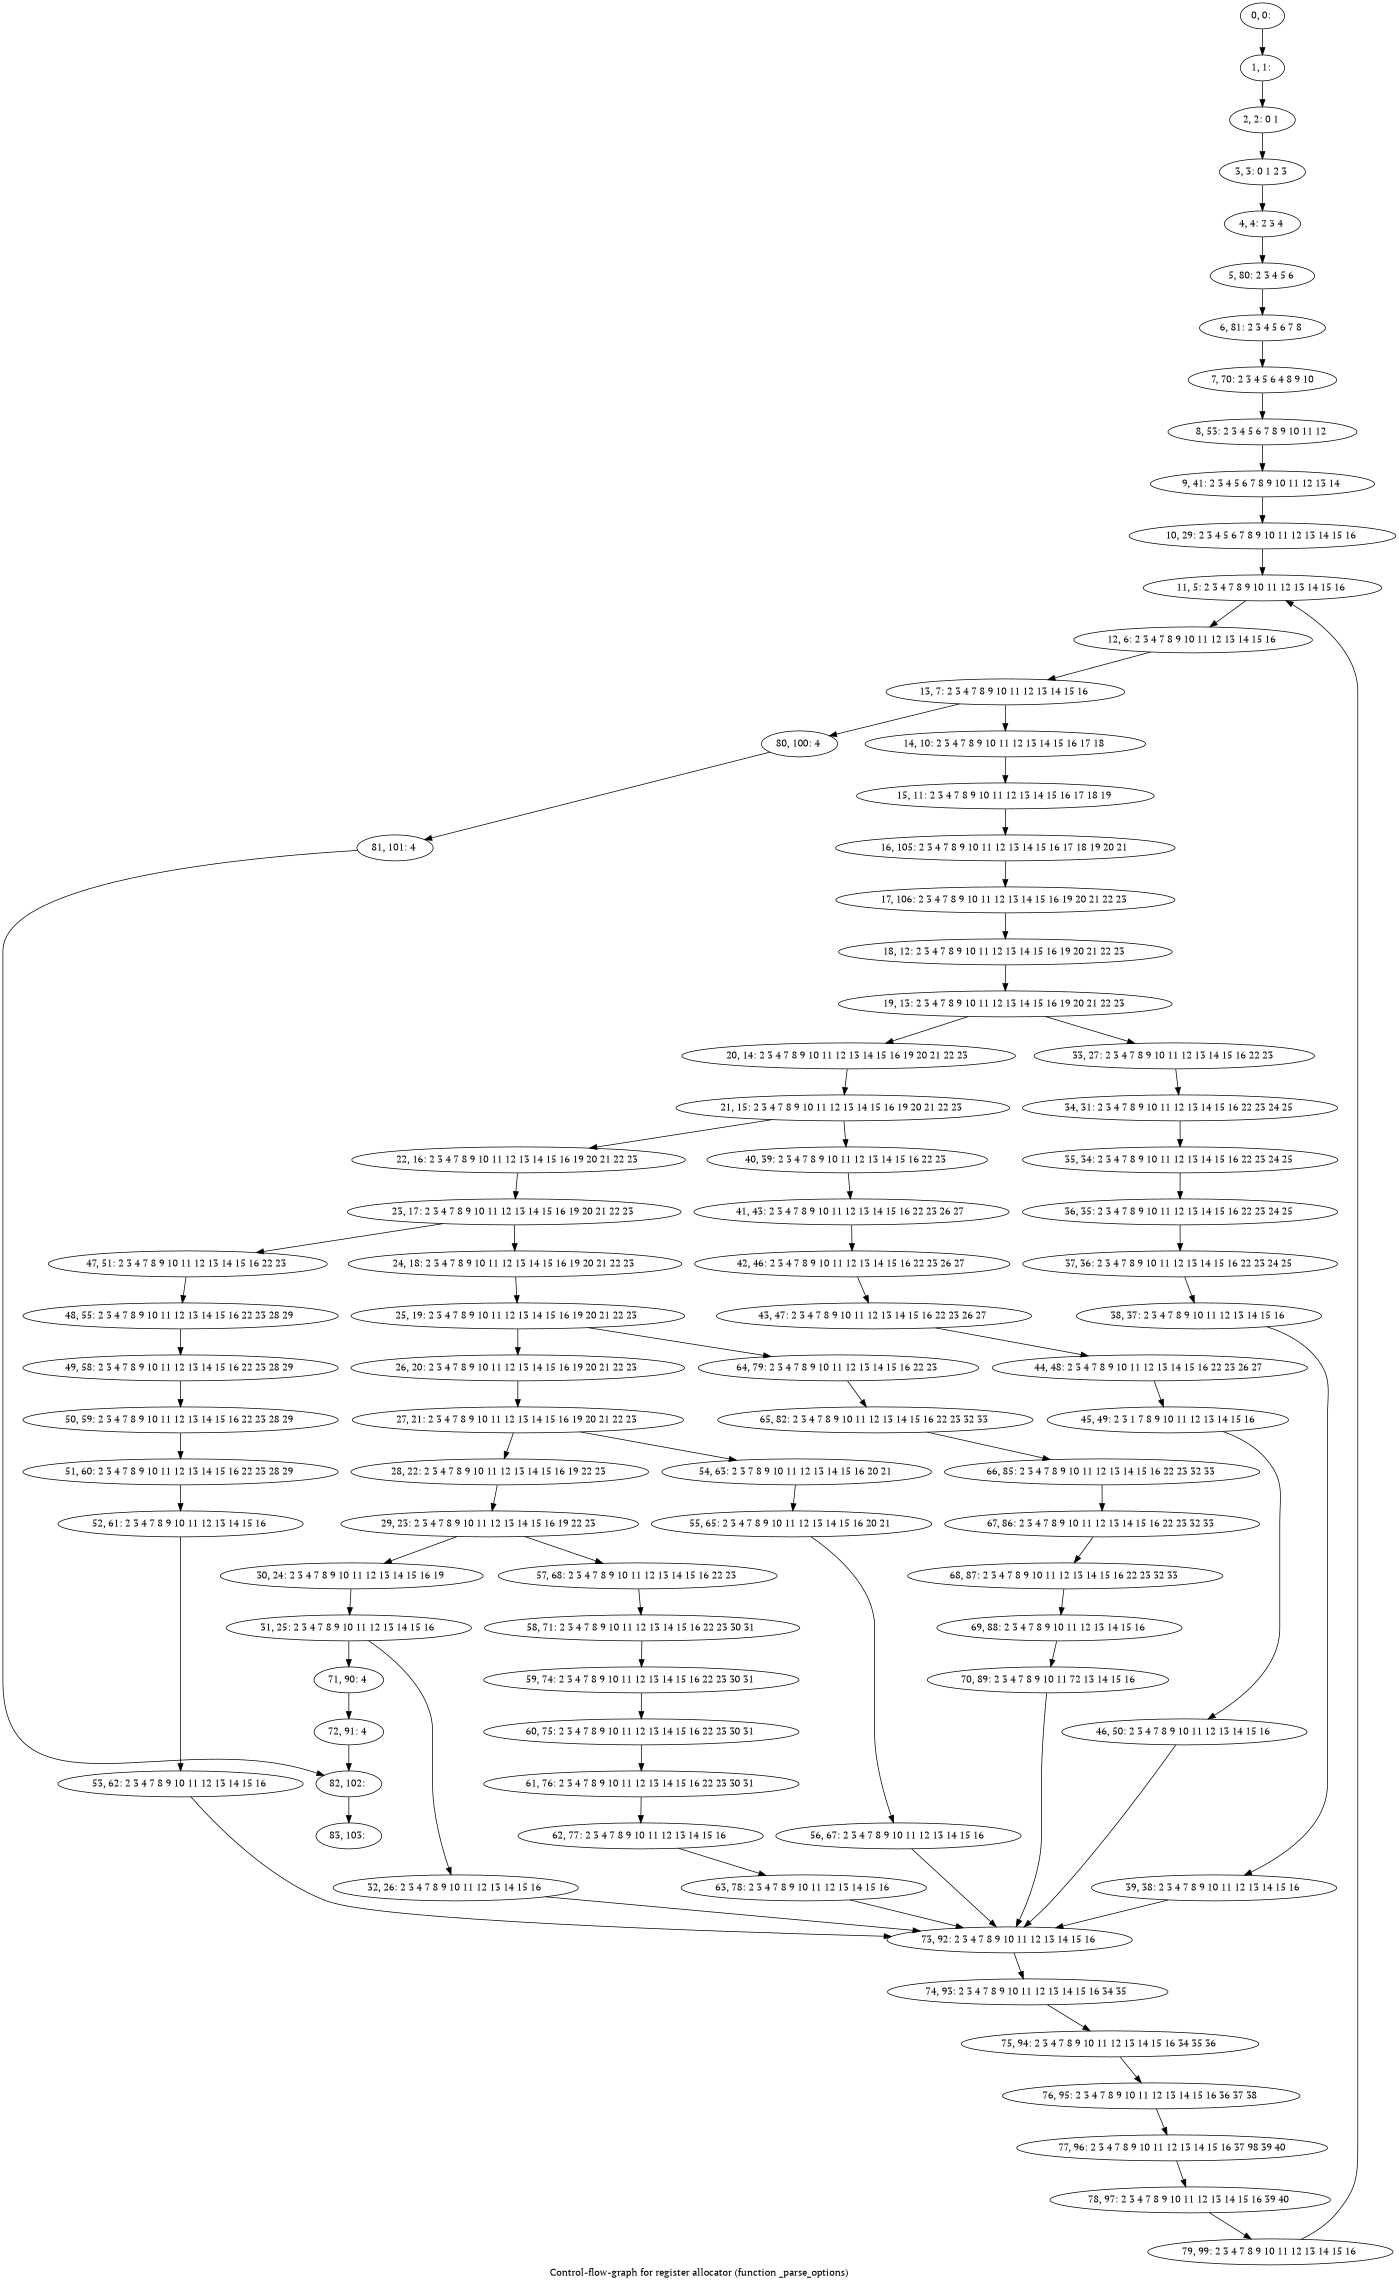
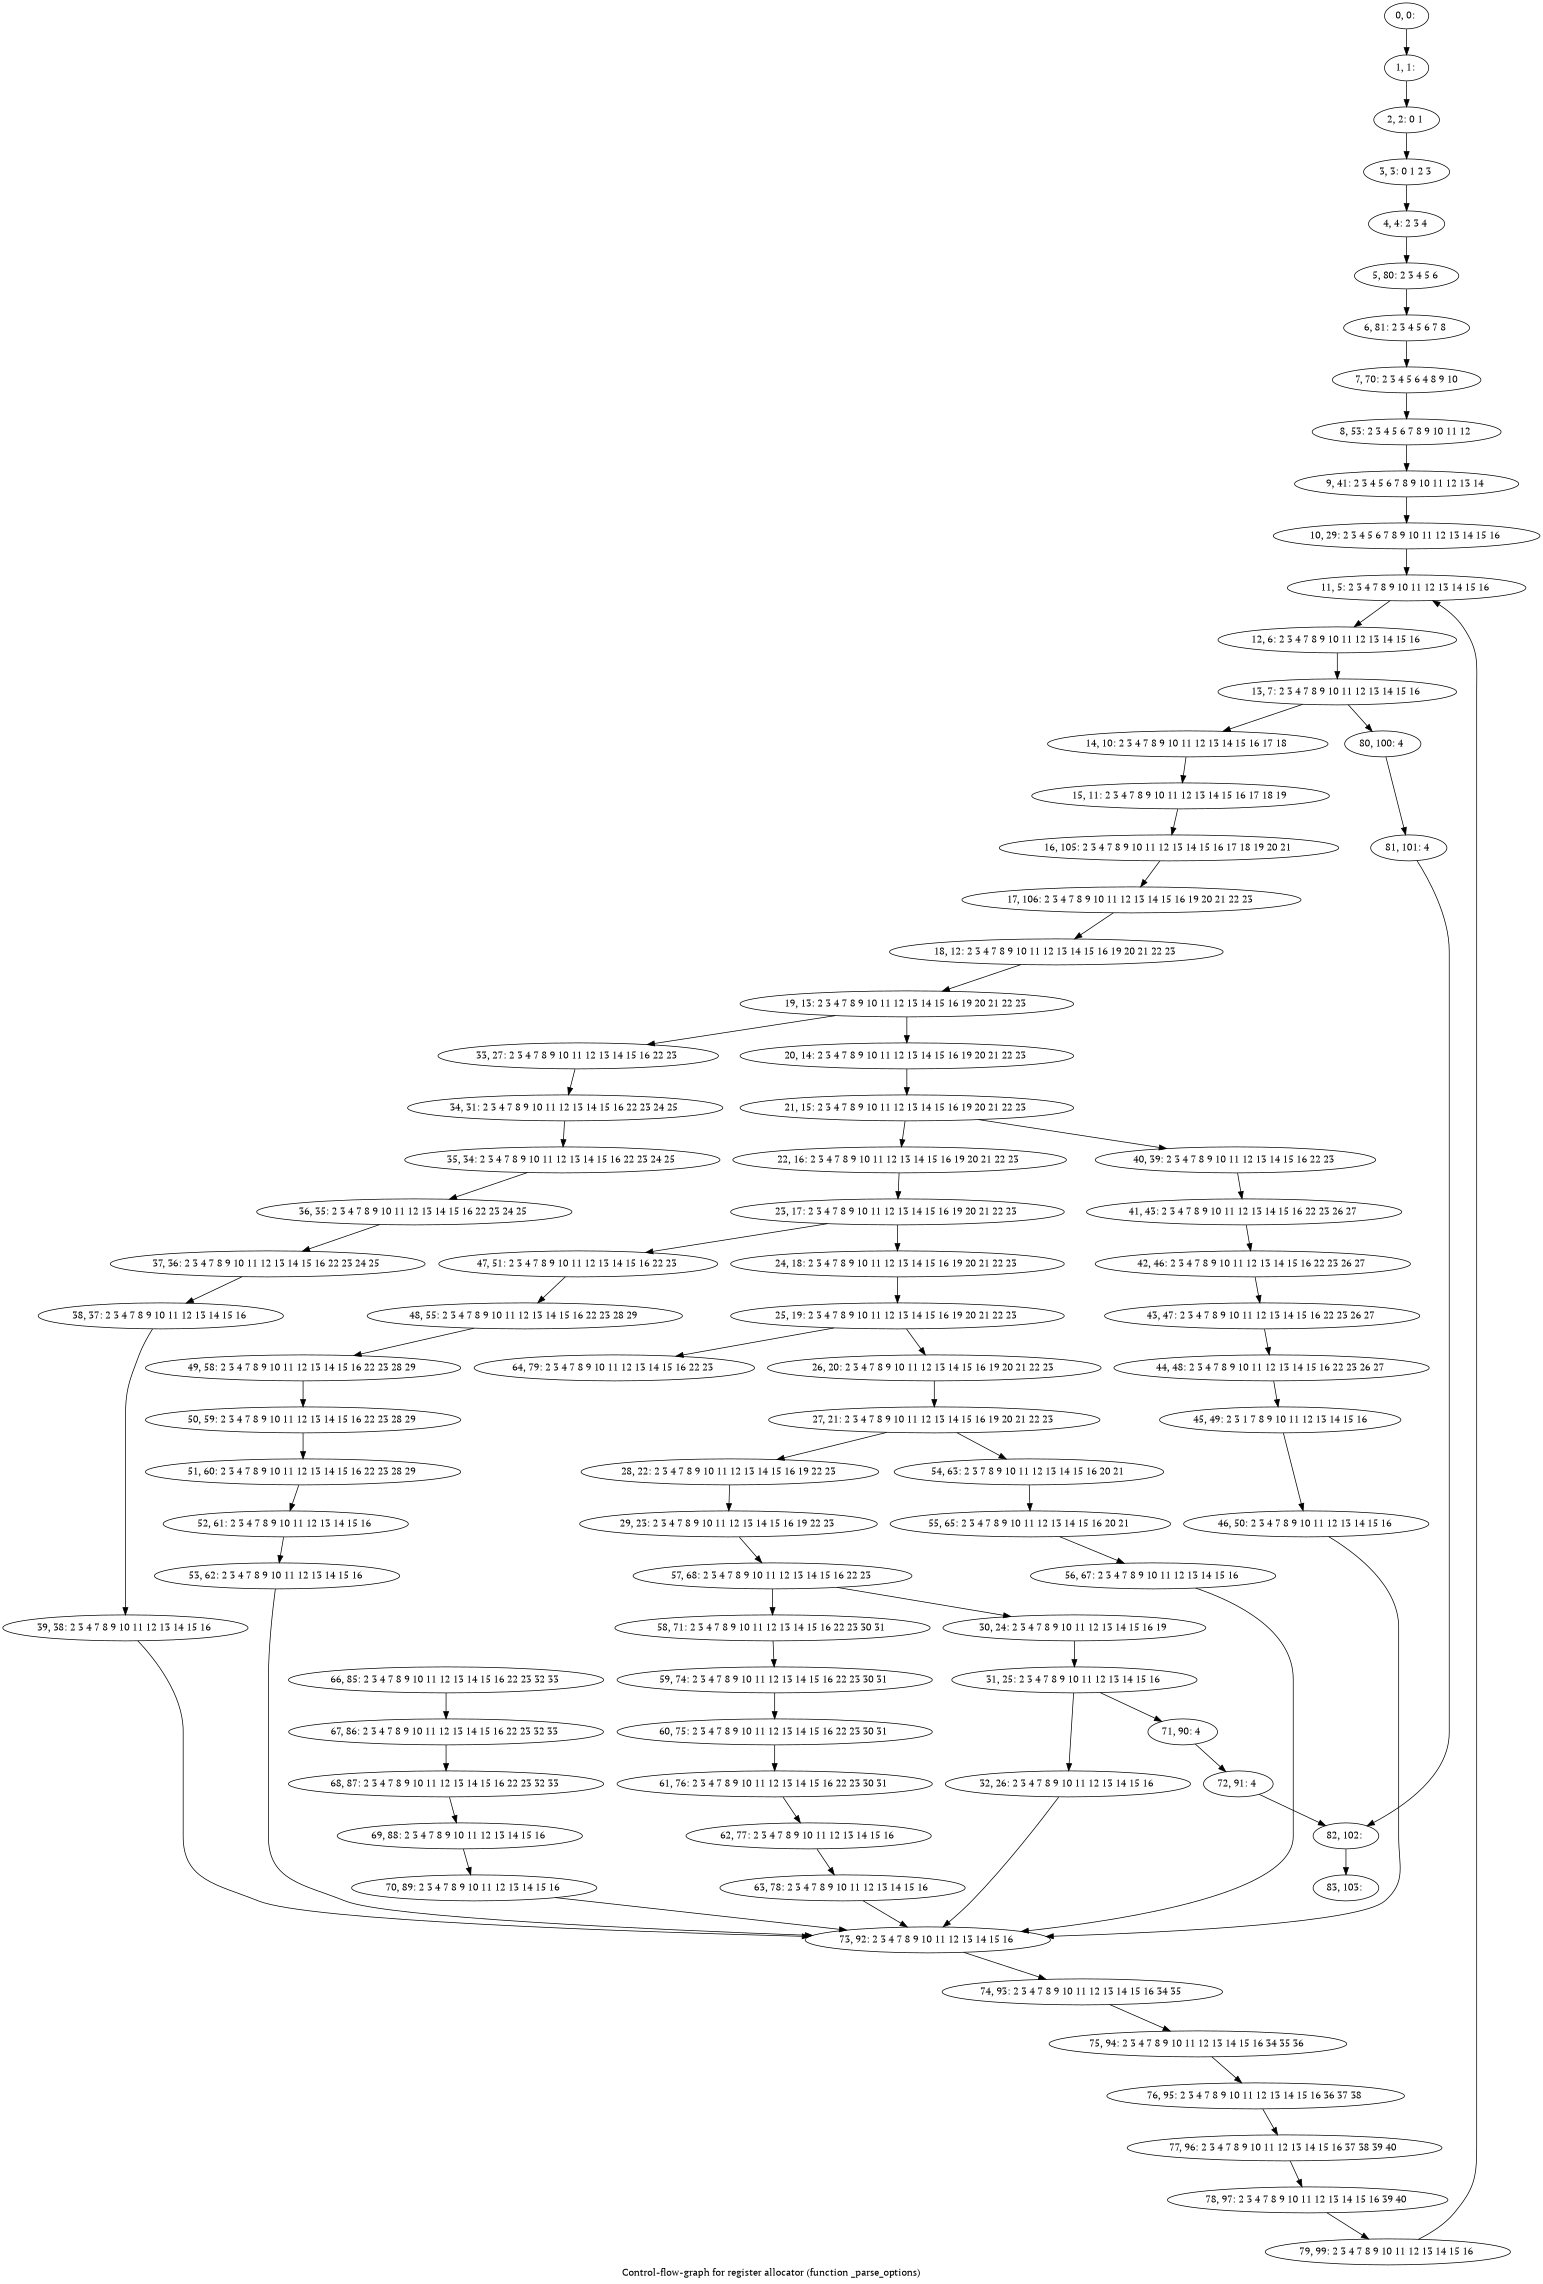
  digraph {
    fontname="PT Serif"
    label="Control-flow-graph for register allocator (function _parse_options)"
    node [fontname="PT Serif"]
    edge [fontname="PT Serif"]
    n1 [label="0, 0: "]
    n2 [label="1, 1: "]
    n3 [label="2, 2: 0 1 "]
    n4 [label="3, 3: 0 1 2 3 "]
    n5 [label="4, 4: 2 3 4 "]
    n6 [label="5, 80: 2 3 4 5 6 "]
    n7 [label="6, 81: 2 3 4 5 6 7 8 "]
    n8 [label="7, 70: 2 3 4 5 6 4 8 9 10"]
    n9 [label="8, 53: 2 3 4 5 6 7 8 9 10 11 12 "]
    n10 [label="9, 41: 2 3 4 5 6 7 8 9 10 11 12 13 14 "]
    n11 [label="10, 29: 2 3 4 5 6 7 8 9 10 11 12 13 14 15 16 "]
    n12 [label="11, 5: 2 3 4 7 8 9 10 11 12 13 14 15 16 "]
    n13 [label="12, 6: 2 3 4 7 8 9 10 11 12 13 14 15 16 "]
    n14 [label="13, 7: 2 3 4 7 8 9 10 11 12 13 14 15 16 "]
    n15 [label="14, 10: 2 3 4 7 8 9 10 11 12 13 14 15 16 17 18 "]
    n16 [label="80, 100: 4 "]
    n17 [label="15, 11: 2 3 4 7 8 9 10 11 12 13 14 15 16 17 18 19 "]
    n18 [label="81, 101: 4 "]
    n19 [label="16, 105: 2 3 4 7 8 9 10 11 12 13 14 15 16 17 18 19 20 21 "]
    n20 [label="17, 106: 2 3 4 7 8 9 10 11 12 13 14 15 16 19 20 21 22 23 "]
    n21 [label="18, 12: 2 3 4 7 8 9 10 11 12 13 14 15 16 19 20 21 22 23 "]
    n22 [label="19, 13: 2 3 4 7 8 9 10 11 12 13 14 15 16 19 20 21 22 23 "]
    n23 [label="20, 14: 2 3 4 7 8 9 10 11 12 13 14 15 16 19 20 21 22 23 "]
    n24 [label="33, 27: 2 3 4 7 8 9 10 11 12 13 14 15 16 22 23 "]
    n25 [label="21, 15: 2 3 4 7 8 9 10 11 12 13 14 15 16 19 20 21 22 23 "]
    n26 [label="34, 31: 2 3 4 7 8 9 10 11 12 13 14 15 16 22 23 24 25 "]
    n27 [label="22, 16: 2 3 4 7 8 9 10 11 12 13 14 15 16 19 20 21 22 23 "]
    n28 [label="40, 39: 2 3 4 7 8 9 10 11 12 13 14 15 16 22 23 "]
    n29 [label="23, 17: 2 3 4 7 8 9 10 11 12 13 14 15 16 19 20 21 22 23 "]
    n30 [label="41, 43: 2 3 4 7 8 9 10 11 12 13 14 15 16 22 23 26 27 "]
    n31 [label="24, 18: 2 3 4 7 8 9 10 11 12 13 14 15 16 19 20 21 22 23 "]
    n32 [label="47, 51: 2 3 4 7 8 9 10 11 12 13 14 15 16 22 23 "]
    n33 [label="25, 19: 2 3 4 7 8 9 10 11 12 13 14 15 16 19 20 21 22 23 "]
    n34 [label="48, 55: 2 3 4 7 8 9 10 11 12 13 14 15 16 22 23 28 29 "]
    n35 [label="26, 20: 2 3 4 7 8 9 10 11 12 13 14 15 16 19 20 21 22 23 "]
    n36 [label="64, 79: 2 3 4 7 8 9 10 11 12 13 14 15 16 22 23 "]
    n37 [label="27, 21: 2 3 4 7 8 9 10 11 12 13 14 15 16 19 20 21 22 23 "]
-   n38 [label="65, 82: 2 3 4 7 8 9 10 11 12 13 14 15 16 22 23 32 33 "]
    n39 [label="28, 22: 2 3 4 7 8 9 10 11 12 13 14 15 16 19 22 23 "]
    n40 [label="54, 63: 2 3 7 8 9 10 11 12 13 14 15 16 20 21 "]
    n41 [label="29, 23: 2 3 4 7 8 9 10 11 12 13 14 15 16 19 22 23 "]
    n42 [label="55, 65: 2 3 4 7 8 9 10 11 12 13 14 15 16 20 21 "]
    n43 [label="30, 24: 2 3 4 7 8 9 10 11 12 13 14 15 16 19 "]
    n44 [label="57, 68: 2 3 4 7 8 9 10 11 12 13 14 15 16 22 23 "]
    n45 [label="31, 25: 2 3 4 7 8 9 10 11 12 13 14 15 16 "]
    n46 [label="58, 71: 2 3 4 7 8 9 10 11 12 13 14 15 16 22 23 30 31 "]
    n47 [label="32, 26: 2 3 4 7 8 9 10 11 12 13 14 15 16 "]
    n48 [label="71, 90: 4 "]
    n49 [label="73, 92: 2 3 4 7 8 9 10 11 12 13 14 15 16 "]
    n50 [label="72, 91: 4 "]
    n51 [label="74, 93: 2 3 4 7 8 9 10 11 12 13 14 15 16 34 35 "]
    n52 [label="35, 34: 2 3 4 7 8 9 10 11 12 13 14 15 16 22 23 24 25 "]
    n53 [label="36, 35: 2 3 4 7 8 9 10 11 12 13 14 15 16 22 23 24 25 "]
    n54 [label="37, 36: 2 3 4 7 8 9 10 11 12 13 14 15 16 22 23 24 25 "]
    n55 [label="38, 37: 2 3 4 7 8 9 10 11 12 13 14 15 16 "]
    n56 [label="39, 38: 2 3 4 7 8 9 10 11 12 13 14 15 16 "]
    n57 [label="42, 46: 2 3 4 7 8 9 10 11 12 13 14 15 16 22 23 26 27 "]
    n58 [label="43, 47: 2 3 4 7 8 9 10 11 12 13 14 15 16 22 23 26 27 "]
    n59 [label="44, 48: 2 3 4 7 8 9 10 11 12 13 14 15 16 22 23 26 27 "]
    n60 [label="45, 49: 2 3 1 7 8 9 10 11 12 13 14 15 16"]
    n61 [label="46, 50: 2 3 4 7 8 9 10 11 12 13 14 15 16 "]
    n62 [label="49, 58: 2 3 4 7 8 9 10 11 12 13 14 15 16 22 23 28 29 "]
    n63 [label="50, 59: 2 3 4 7 8 9 10 11 12 13 14 15 16 22 23 28 29 "]
    n64 [label="51, 60: 2 3 4 7 8 9 10 11 12 13 14 15 16 22 23 28 29 "]
    n65 [label="52, 61: 2 3 4 7 8 9 10 11 12 13 14 15 16 "]
    n66 [label="53, 62: 2 3 4 7 8 9 10 11 12 13 14 15 16 "]
    n67 [label="56, 67: 2 3 4 7 8 9 10 11 12 13 14 15 16 "]
    n68 [label="59, 74: 2 3 4 7 8 9 10 11 12 13 14 15 16 22 23 30 31 "]
    n69 [label="60, 75: 2 3 4 7 8 9 10 11 12 13 14 15 16 22 23 30 31 "]
    n70 [label="61, 76: 2 3 4 7 8 9 10 11 12 13 14 15 16 22 23 30 31 "]
    n71 [label="62, 77: 2 3 4 7 8 9 10 11 12 13 14 15 16 "]
    n72 [label="63, 78: 2 3 4 7 8 9 10 11 12 13 14 15 16 "]
    n73 [label="66, 85: 2 3 4 7 8 9 10 11 12 13 14 15 16 22 23 32 33 "]
    n74 [label="67, 86: 2 3 4 7 8 9 10 11 12 13 14 15 16 22 23 32 33 "]
    n75 [label="68, 87: 2 3 4 7 8 9 10 11 12 13 14 15 16 22 23 32 33 "]
    n76 [label="69, 88: 2 3 4 7 8 9 10 11 12 13 14 15 16 "]
-   n77 [label="70, 89: 2 3 4 7 8 9 10 11 72 13 14 15 16"]
+   n77 [label="70, 89: 2 3 4 7 8 9 10 11 12 13 14 15 16 "]
    n78 [label="82, 102: "]
    n79 [label="83, 103: "]
    n80 [label="75, 94: 2 3 4 7 8 9 10 11 12 13 14 15 16 34 35 36 "]
    n81 [label="76, 95: 2 3 4 7 8 9 10 11 12 13 14 15 16 36 37 38 "]
-   n82 [label="77, 96: 2 3 4 7 8 9 10 11 12 13 14 15 16 37 98 39 40"]
+   n82 [label="77, 96: 2 3 4 7 8 9 10 11 12 13 14 15 16 37 38 39 40 "]
    n83 [label="78, 97: 2 3 4 7 8 9 10 11 12 13 14 15 16 39 40 "]
    n84 [label="79, 99: 2 3 4 7 8 9 10 11 12 13 14 15 16 "]
    n1 -> n2
    n2 -> n3
    n3 -> n4
    n4 -> n5
    n5 -> n6
    n6 -> n7
    n7 -> n8
    n8 -> n9
    n9 -> n10
    n10 -> n11
    n11 -> n12
    n12 -> n13
    n13 -> n14
    n14 -> n15
    n14 -> n16
    n15 -> n17
    n16 -> n18
    n17 -> n19
    n18 -> n78
    n19 -> n20
    n20 -> n21
    n21 -> n22
    n22 -> n23
    n22 -> n24
    n23 -> n25
    n24 -> n26
    n25 -> n27
    n25 -> n28
    n26 -> n52
    n27 -> n29
    n28 -> n30
    n29 -> n31
    n29 -> n32
    n30 -> n57
    n31 -> n33
    n32 -> n34
    n33 -> n35
    n33 -> n36
    n34 -> n62
    n35 -> n37
-   n36 -> n38
    n37 -> n39
    n37 -> n40
-   n38 -> n73
    n39 -> n41
    n40 -> n42
-   n41 -> n43
+   n44 -> n43
    n41 -> n44
    n42 -> n67
    n43 -> n45
    n44 -> n46
    n45 -> n47
    n45 -> n48
    n46 -> n68
    n47 -> n49
    n48 -> n50
    n49 -> n51
    n50 -> n78
    n51 -> n80
    n52 -> n53
    n53 -> n54
    n54 -> n55
    n55 -> n56
    n56 -> n49
    n57 -> n58
    n58 -> n59
    n59 -> n60
    n60 -> n61
    n61 -> n49
    n62 -> n63
    n63 -> n64
    n64 -> n65
    n65 -> n66
    n66 -> n49
    n67 -> n49
    n68 -> n69
    n69 -> n70
    n70 -> n71
    n71 -> n72
    n72 -> n49
    n73 -> n74
    n74 -> n75
    n75 -> n76
    n76 -> n77
    n77 -> n49
    n78 -> n79
    n80 -> n81
    n81 -> n82
    n82 -> n83
    n83 -> n84
    n84 -> n12
  }
